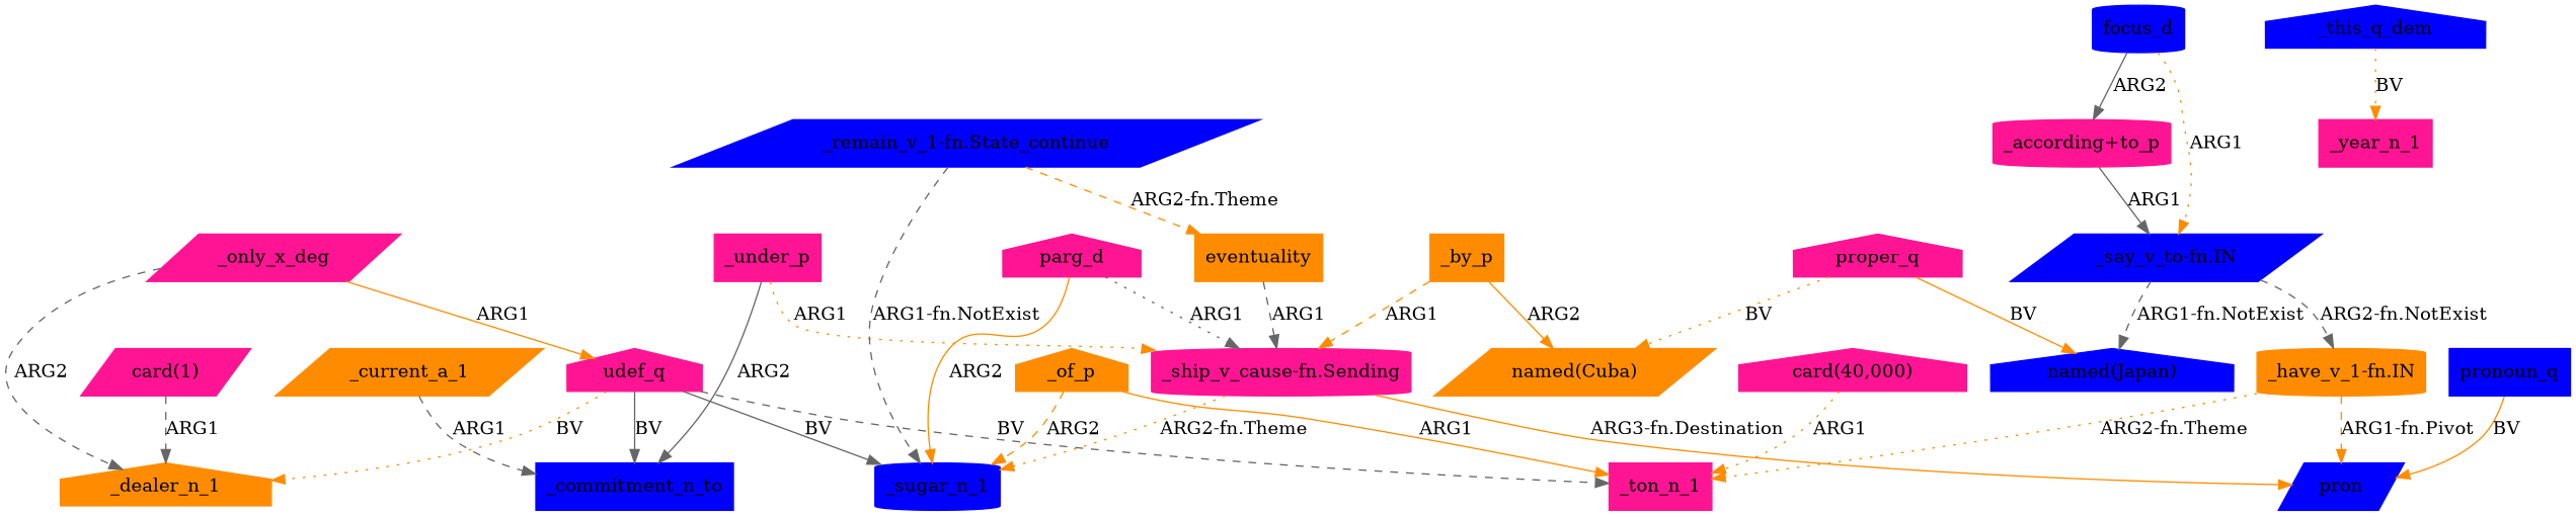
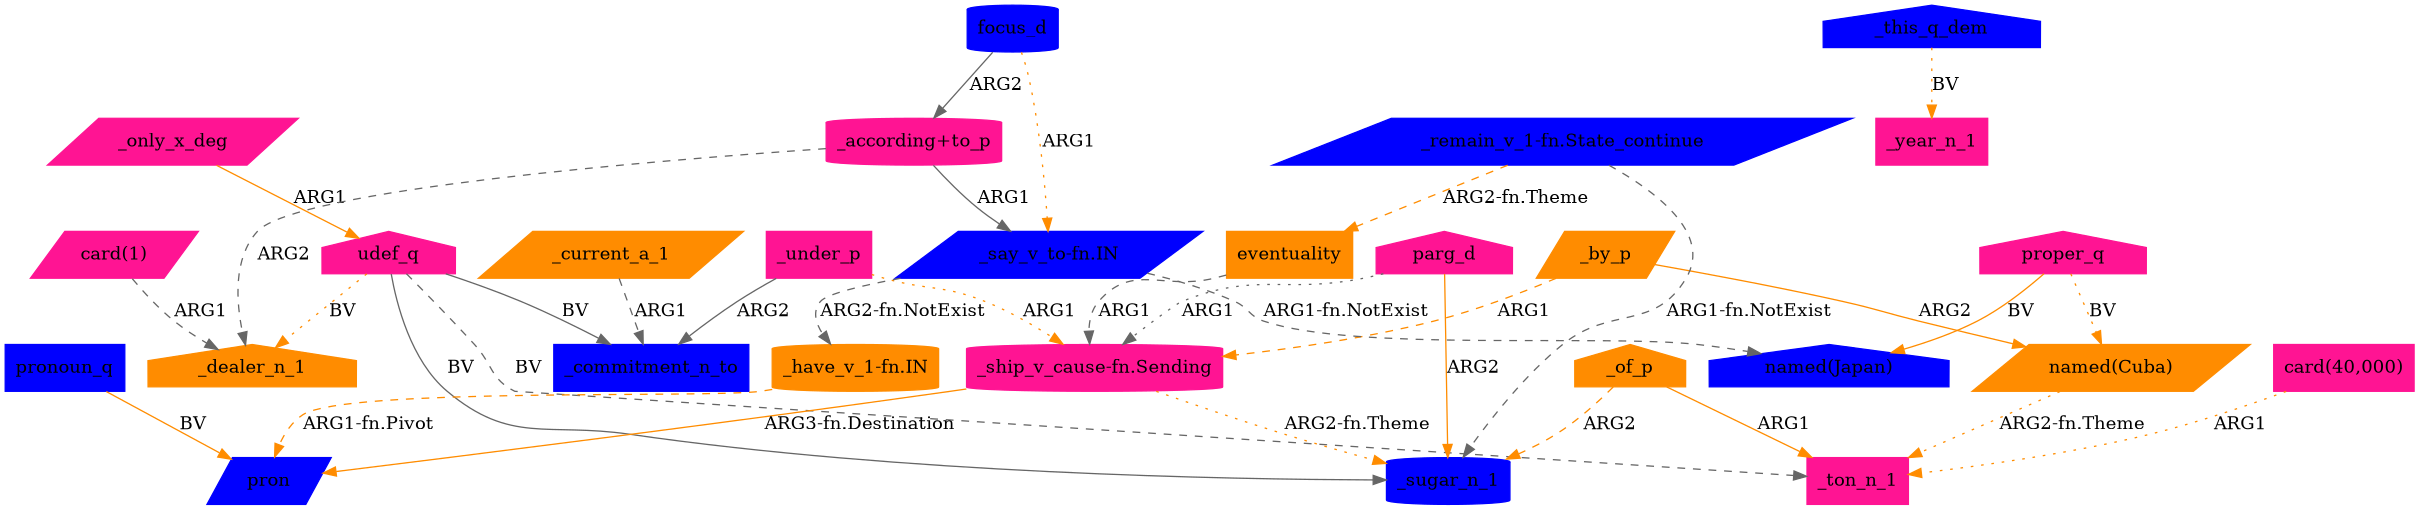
  digraph {
    node [color=deeppink shape=box style=filled]
    edge [color=darkorange style=solid]
    _only_x_deg [shape=parallelogram]
    udef_q [shape=house]
    _dealer_n_1 [color=darkorange shape=house]
    _commitment_n_to [color=blue]
    _ton_n_1
    _sugar_n_1 [color=blue shape=cylinder]
    "_ship_v_cause-fn.Sending" [shape=cylinder]
    pron [color=blue shape=parallelogram]
    "card(1)" [shape=parallelogram]
    _under_p
    _of_p [color=darkorange shape=house]
-   _by_p [color=darkorange]
+   _by_p [color=darkorange shape=parallelogram]
    "named(Cuba)" [color=darkorange shape=parallelogram]
    "_have_v_1-fn.IN" [color=darkorange shape=cylinder]
    proper_q [shape=house]
    "named(Japan)" [color=blue shape=house]
    eventuality [color=darkorange]
    "_remain_v_1-fn.State_continue" [color=blue shape=parallelogram]
    parg_d [shape=house]
    pronoun_q [color=blue]
    "_say_v_to-fn.IN" [color=blue shape=parallelogram]
    "_according+to_p" [shape=cylinder]
    focus_d [color=blue shape=cylinder]
    _current_a_1 [color=darkorange shape=parallelogram]
-   "card(40,000)" [shape=house]
+   "card(40,000)"
    _this_q_dem [color=blue shape=house]
    _year_n_1
    _only_x_deg -> udef_q [label=ARG1]
    udef_q -> _dealer_n_1 [label=BV style=dotted]
    udef_q -> _commitment_n_to [color=gray40 label=BV]
    udef_q -> _ton_n_1 [color=gray40 label=BV style=dashed]
    udef_q -> _sugar_n_1 [color=gray40 label=BV]
    "_ship_v_cause-fn.Sending" -> _sugar_n_1 [label="ARG2-fn.Theme" style=dotted]
    "_ship_v_cause-fn.Sending" -> pron [label="ARG3-fn.Destination"]
    "card(1)" -> _dealer_n_1 [color=gray40 label=ARG1 style=dashed]
    _under_p -> _commitment_n_to [color=gray40 label=ARG2]
    _under_p -> "_ship_v_cause-fn.Sending" [label=ARG1 style=dotted]
    _of_p -> _ton_n_1 [label=ARG1]
    _of_p -> _sugar_n_1 [label=ARG2 style=dashed]
    _by_p -> "_ship_v_cause-fn.Sending" [label=ARG1 style=dashed]
    _by_p -> "named(Cuba)" [label=ARG2]
-   "_have_v_1-fn.IN" -> _ton_n_1 [label="ARG2-fn.Theme" style=dotted]
+   "named(Cuba)" -> _ton_n_1 [label="ARG2-fn.Theme" style=dotted]
    "_have_v_1-fn.IN" -> pron [label="ARG1-fn.Pivot" style=dashed]
    proper_q -> "named(Cuba)" [label=BV style=dotted]
    proper_q -> "named(Japan)" [label=BV]
    eventuality -> "_ship_v_cause-fn.Sending" [color=gray40 label=ARG1 style=dashed]
    "_remain_v_1-fn.State_continue" -> _sugar_n_1 [color=gray40 label="ARG1-fn.NotExist" style=dashed]
    "_remain_v_1-fn.State_continue" -> eventuality [label="ARG2-fn.Theme" style=dashed]
    parg_d -> _sugar_n_1 [label=ARG2]
    parg_d -> "_ship_v_cause-fn.Sending" [color=gray40 label=ARG1 style=dotted]
    pronoun_q -> pron [label=BV]
    "_say_v_to-fn.IN" -> "_have_v_1-fn.IN" [color=gray40 label="ARG2-fn.NotExist" style=dashed]
    "_say_v_to-fn.IN" -> "named(Japan)" [color=gray40 label="ARG1-fn.NotExist" style=dashed]
-   _only_x_deg -> _dealer_n_1 [color=gray40 label=ARG2 style=dashed]
+   "_according+to_p" -> _dealer_n_1 [color=gray40 label=ARG2 style=dashed]
    "_according+to_p" -> "_say_v_to-fn.IN" [color=gray40 label=ARG1]
    focus_d -> "_say_v_to-fn.IN" [label=ARG1 style=dotted]
    focus_d -> "_according+to_p" [color=gray40 label=ARG2]
    _current_a_1 -> _commitment_n_to [color=gray40 label=ARG1 style=dashed]
    "card(40,000)" -> _ton_n_1 [label=ARG1 style=dotted]
    _this_q_dem -> _year_n_1 [label=BV style=dotted]
  }
